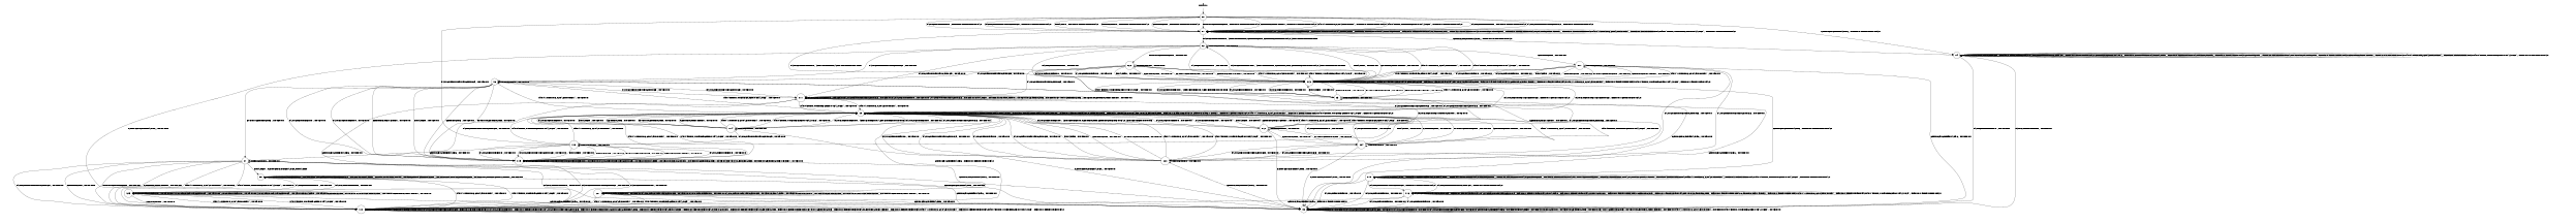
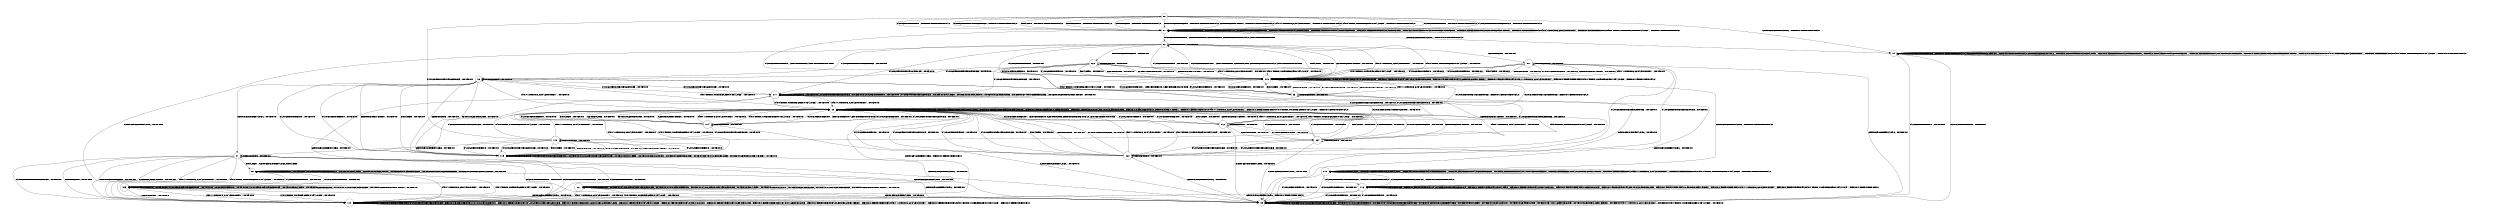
  digraph {
    node [shape=circle]
-   __start0 [shape=none]
    n2 [label=s0]
    n3 [label=s1]
    n4 [label=s4]
    n5 [label=s2]
    n6 [label=s3]
    n7 [label=s5]
    n8 [label=s6]
    n9 [label=s11]
    n10 [label=s13]
    n11 [label=s17]
    n12 [label=s22]
    n13 [label=s9]
    n14 [label=s18]
    n15 [label=s7]
    n16 [label=s19]
    n17 [label=s15]
    n18 [label=s20]
    n19 [label=s10]
    n20 [label=s12]
    n21 [label=s14]
    n22 [label=s8]
    n23 [label=s21]
    n24 [label=s23]
    n25 [label=s24]
    n26 [label=s16]
-   __start0 -> n2
    n2 -> n3 [label="RSA_CLIENT_HELLO / HELLO_VERIFY_REQUEST"]
    n2 -> n3 [label="RSA_CLIENT_KEY_EXCHANGE / HELLO_VERIFY_REQUEST"]
    n2 -> n3 [label="PSK_CLIENT_HELLO / HELLO_VERIFY_REQUEST"]
    n2 -> n3 [label="PSK_CLIENT_KEY_EXCHANGE / HELLO_VERIFY_REQUEST"]
    n2 -> n3 [label="FINISHED / HELLO_VERIFY_REQUEST"]
    n2 -> n3 [label="APPLICATION / HELLO_VERIFY_REQUEST"]
    n2 -> n3 [label="CERTIFICATE / HELLO_VERIFY_REQUEST"]
    n2 -> n3 [label="EMPTY_CERTIFICATE / HELLO_VERIFY_REQUEST"]
    n2 -> n3 [label="CERTIFICATE_VERIFY / HELLO_VERIFY_REQUEST"]
    n2 -> n3 [label="Alert(WARNING,CLOSE_NOTIFY) / HELLO_VERIFY_REQUEST"]
    n2 -> n3 [label="Alert(FATAL,UNEXPECTED_MESSAGE) / HELLO_VERIFY_REQUEST"]
    n2 -> n4 [label="CHANGE_CIPHER_SPEC / HELLO_VERIFY_REQUEST"]
    n3 -> n3 [label="RSA_CLIENT_KEY_EXCHANGE / HELLO_VERIFY_REQUEST"]
    n3 -> n3 [label="PSK_CLIENT_KEY_EXCHANGE / HELLO_VERIFY_REQUEST"]
    n3 -> n3 [label="FINISHED / HELLO_VERIFY_REQUEST"]
    n3 -> n3 [label="APPLICATION / HELLO_VERIFY_REQUEST"]
    n3 -> n3 [label="CERTIFICATE / HELLO_VERIFY_REQUEST"]
    n3 -> n3 [label="EMPTY_CERTIFICATE / HELLO_VERIFY_REQUEST"]
    n3 -> n3 [label="CERTIFICATE_VERIFY / HELLO_VERIFY_REQUEST"]
    n3 -> n3 [label="Alert(WARNING,CLOSE_NOTIFY) / HELLO_VERIFY_REQUEST"]
    n3 -> n3 [label="Alert(FATAL,UNEXPECTED_MESSAGE) / HELLO_VERIFY_REQUEST"]
    n3 -> n4 [label="CHANGE_CIPHER_SPEC / HELLO_VERIFY_REQUEST"]
    n3 -> n5 [label="RSA_CLIENT_HELLO / SERVER_HELLO,CERTIFICATE,CERTIFICATE_REQUEST,SERVER_HELLO_DONE"]
    n3 -> n6 [label="PSK_CLIENT_HELLO / SERVER_HELLO,SERVER_HELLO_DONE"]
    n4 -> n4 [label="RSA_CLIENT_KEY_EXCHANGE / HELLO_VERIFY_REQUEST"]
    n4 -> n4 [label="PSK_CLIENT_KEY_EXCHANGE / HELLO_VERIFY_REQUEST"]
    n4 -> n4 [label="CHANGE_CIPHER_SPEC / HELLO_VERIFY_REQUEST"]
    n4 -> n4 [label="FINISHED / HELLO_VERIFY_REQUEST"]
    n4 -> n4 [label="APPLICATION / HELLO_VERIFY_REQUEST"]
    n4 -> n4 [label="CERTIFICATE / HELLO_VERIFY_REQUEST"]
    n4 -> n4 [label="EMPTY_CERTIFICATE / HELLO_VERIFY_REQUEST"]
    n4 -> n4 [label="CERTIFICATE_VERIFY / HELLO_VERIFY_REQUEST"]
    n4 -> n4 [label="Alert(WARNING,CLOSE_NOTIFY) / HELLO_VERIFY_REQUEST"]
    n4 -> n4 [label="Alert(FATAL,UNEXPECTED_MESSAGE) / HELLO_VERIFY_REQUEST"]
    n4 -> n7 [label="RSA_CLIENT_HELLO / TIMEOUT"]
    n4 -> n7 [label="PSK_CLIENT_HELLO / TIMEOUT"]
    n5 -> n5 [label="APPLICATION / TIMEOUT"]
    n5 -> n7 [label="CHANGE_CIPHER_SPEC / TIMEOUT"]
    n5 -> n8 [label="RSA_CLIENT_KEY_EXCHANGE / TIMEOUT"]
    n5 -> n9 [label="PSK_CLIENT_KEY_EXCHANGE / TIMEOUT"]
    n5 -> n10 [label="RSA_CLIENT_HELLO / TIMEOUT"]
    n5 -> n10 [label="PSK_CLIENT_HELLO / TIMEOUT"]
    n5 -> n10 [label="FINISHED / TIMEOUT"]
    n5 -> n10 [label="CERTIFICATE_VERIFY / TIMEOUT"]
    n5 -> n10 [label="Alert(WARNING,CLOSE_NOTIFY) / TIMEOUT"]
    n5 -> n10 [label="Alert(FATAL,UNEXPECTED_MESSAGE) / TIMEOUT"]
    n5 -> n11 [label="CERTIFICATE / TIMEOUT"]
    n5 -> n12 [label="EMPTY_CERTIFICATE / TIMEOUT"]
    n6 -> n6 [label="APPLICATION / TIMEOUT"]
    n6 -> n7 [label="CHANGE_CIPHER_SPEC / TIMEOUT"]
    n6 -> n10 [label="RSA_CLIENT_HELLO / TIMEOUT"]
    n6 -> n10 [label="PSK_CLIENT_HELLO / TIMEOUT"]
    n6 -> n10 [label="FINISHED / TIMEOUT"]
    n6 -> n10 [label="CERTIFICATE / TIMEOUT"]
    n6 -> n10 [label="EMPTY_CERTIFICATE / TIMEOUT"]
    n6 -> n10 [label="CERTIFICATE_VERIFY / TIMEOUT"]
    n6 -> n10 [label="Alert(WARNING,CLOSE_NOTIFY) / TIMEOUT"]
    n6 -> n10 [label="Alert(FATAL,UNEXPECTED_MESSAGE) / TIMEOUT"]
    n6 -> n13 [label="RSA_CLIENT_KEY_EXCHANGE / TIMEOUT"]
    n6 -> n14 [label="PSK_CLIENT_KEY_EXCHANGE / TIMEOUT"]
    n7 -> n7 [label="RSA_CLIENT_HELLO / TIMEOUT"]
    n7 -> n7 [label="RSA_CLIENT_KEY_EXCHANGE / TIMEOUT"]
    n7 -> n7 [label="PSK_CLIENT_HELLO / TIMEOUT"]
    n7 -> n7 [label="PSK_CLIENT_KEY_EXCHANGE / TIMEOUT"]
    n7 -> n7 [label="CHANGE_CIPHER_SPEC / TIMEOUT"]
    n7 -> n7 [label="FINISHED / TIMEOUT"]
    n7 -> n7 [label="APPLICATION / TIMEOUT"]
    n7 -> n7 [label="CERTIFICATE / TIMEOUT"]
    n7 -> n7 [label="EMPTY_CERTIFICATE / TIMEOUT"]
    n7 -> n7 [label="CERTIFICATE_VERIFY / TIMEOUT"]
    n7 -> n7 [label="Alert(WARNING,CLOSE_NOTIFY) / TIMEOUT"]
    n7 -> n7 [label="Alert(FATAL,UNEXPECTED_MESSAGE) / TIMEOUT"]
    n8 -> n8 [label="APPLICATION / TIMEOUT"]
    n8 -> n9 [label="RSA_CLIENT_KEY_EXCHANGE / TIMEOUT"]
    n8 -> n9 [label="PSK_CLIENT_KEY_EXCHANGE / TIMEOUT"]
    n8 -> n13 [label="Alert(WARNING,CLOSE_NOTIFY) / TIMEOUT"]
    n8 -> n13 [label="Alert(FATAL,UNEXPECTED_MESSAGE) / TIMEOUT"]
-   n8 -> n15 [label="EMPTY_CERTIFICATE / TIMEOUT"]
+   n8 -> n15 [label="CHANGE_CIPHER_SPEC / TIMEOUT"]
    n8 -> n16 [label="RSA_CLIENT_HELLO / TIMEOUT"]
    n8 -> n16 [label="PSK_CLIENT_HELLO / TIMEOUT"]
    n8 -> n16 [label="FINISHED / TIMEOUT"]
    n8 -> n16 [label="CERTIFICATE / TIMEOUT"]
    n8 -> n16 [label="EMPTY_CERTIFICATE / TIMEOUT"]
    n8 -> n16 [label="CERTIFICATE_VERIFY / TIMEOUT"]
    n9 -> n7 [label="CHANGE_CIPHER_SPEC / TIMEOUT"]
    n9 -> n9 [label="RSA_CLIENT_HELLO / TIMEOUT"]
    n9 -> n9 [label="RSA_CLIENT_KEY_EXCHANGE / TIMEOUT"]
    n9 -> n9 [label="PSK_CLIENT_HELLO / TIMEOUT"]
    n9 -> n9 [label="PSK_CLIENT_KEY_EXCHANGE / TIMEOUT"]
    n9 -> n9 [label="FINISHED / TIMEOUT"]
    n9 -> n9 [label="APPLICATION / TIMEOUT"]
    n9 -> n9 [label="CERTIFICATE / TIMEOUT"]
    n9 -> n9 [label="EMPTY_CERTIFICATE / TIMEOUT"]
    n9 -> n9 [label="CERTIFICATE_VERIFY / TIMEOUT"]
    n9 -> n13 [label="Alert(WARNING,CLOSE_NOTIFY) / TIMEOUT"]
    n9 -> n13 [label="Alert(FATAL,UNEXPECTED_MESSAGE) / TIMEOUT"]
    n10 -> n5 [label="RSA_CLIENT_HELLO / SERVER_HELLO,CERTIFICATE,CERTIFICATE_REQUEST,SERVER_HELLO_DONE"]
    n10 -> n6 [label="PSK_CLIENT_HELLO / SERVER_HELLO,SERVER_HELLO_DONE"]
    n10 -> n10 [label="FINISHED / HELLO_VERIFY_REQUEST"]
    n10 -> n10 [label="APPLICATION / HELLO_VERIFY_REQUEST"]
    n10 -> n10 [label="CERTIFICATE / HELLO_VERIFY_REQUEST"]
    n10 -> n10 [label="EMPTY_CERTIFICATE / HELLO_VERIFY_REQUEST"]
    n10 -> n10 [label="CERTIFICATE_VERIFY / HELLO_VERIFY_REQUEST"]
    n10 -> n10 [label="Alert(WARNING,CLOSE_NOTIFY) / HELLO_VERIFY_REQUEST"]
    n10 -> n10 [label="Alert(FATAL,UNEXPECTED_MESSAGE) / HELLO_VERIFY_REQUEST"]
    n10 -> n13 [label="RSA_CLIENT_KEY_EXCHANGE / HELLO_VERIFY_REQUEST"]
    n10 -> n13 [label="PSK_CLIENT_KEY_EXCHANGE / HELLO_VERIFY_REQUEST"]
    n10 -> n17 [label="CHANGE_CIPHER_SPEC / HELLO_VERIFY_REQUEST"]
    n11 -> n7 [label="CHANGE_CIPHER_SPEC / TIMEOUT"]
    n11 -> n10 [label="RSA_CLIENT_HELLO / TIMEOUT"]
    n11 -> n10 [label="PSK_CLIENT_HELLO / TIMEOUT"]
    n11 -> n10 [label="FINISHED / TIMEOUT"]
    n11 -> n10 [label="CERTIFICATE / TIMEOUT"]
    n11 -> n10 [label="EMPTY_CERTIFICATE / TIMEOUT"]
    n11 -> n10 [label="CERTIFICATE_VERIFY / TIMEOUT"]
    n11 -> n10 [label="Alert(WARNING,CLOSE_NOTIFY) / TIMEOUT"]
    n11 -> n10 [label="Alert(FATAL,UNEXPECTED_MESSAGE) / TIMEOUT"]
    n11 -> n11 [label="APPLICATION / TIMEOUT"]
    n11 -> n18 [label="RSA_CLIENT_KEY_EXCHANGE / TIMEOUT"]
    n11 -> n18 [label="PSK_CLIENT_KEY_EXCHANGE / TIMEOUT"]
    n12 -> n7 [label="CHANGE_CIPHER_SPEC / TIMEOUT"]
    n12 -> n8 [label="RSA_CLIENT_KEY_EXCHANGE / TIMEOUT"]
    n12 -> n9 [label="PSK_CLIENT_KEY_EXCHANGE / TIMEOUT"]
    n12 -> n10 [label="RSA_CLIENT_HELLO / TIMEOUT"]
    n12 -> n10 [label="PSK_CLIENT_HELLO / TIMEOUT"]
    n12 -> n10 [label="FINISHED / TIMEOUT"]
    n12 -> n10 [label="CERTIFICATE / TIMEOUT"]
    n12 -> n10 [label="EMPTY_CERTIFICATE / TIMEOUT"]
    n12 -> n10 [label="CERTIFICATE_VERIFY / TIMEOUT"]
    n12 -> n10 [label="Alert(WARNING,CLOSE_NOTIFY) / TIMEOUT"]
    n12 -> n10 [label="Alert(FATAL,UNEXPECTED_MESSAGE) / TIMEOUT"]
    n12 -> n12 [label="APPLICATION / TIMEOUT"]
    n13 -> n13 [label="RSA_CLIENT_KEY_EXCHANGE / HELLO_VERIFY_REQUEST"]
    n13 -> n13 [label="PSK_CLIENT_KEY_EXCHANGE / HELLO_VERIFY_REQUEST"]
    n13 -> n13 [label="FINISHED / HELLO_VERIFY_REQUEST"]
    n13 -> n13 [label="APPLICATION / HELLO_VERIFY_REQUEST"]
    n13 -> n13 [label="CERTIFICATE / HELLO_VERIFY_REQUEST"]
    n13 -> n13 [label="EMPTY_CERTIFICATE / HELLO_VERIFY_REQUEST"]
    n13 -> n13 [label="CERTIFICATE_VERIFY / HELLO_VERIFY_REQUEST"]
    n13 -> n13 [label="Alert(WARNING,CLOSE_NOTIFY) / HELLO_VERIFY_REQUEST"]
    n13 -> n13 [label="Alert(FATAL,UNEXPECTED_MESSAGE) / HELLO_VERIFY_REQUEST"]
    n13 -> n19 [label="CHANGE_CIPHER_SPEC / HELLO_VERIFY_REQUEST"]
    n13 -> n20 [label="RSA_CLIENT_HELLO / SERVER_HELLO,CERTIFICATE,CERTIFICATE_REQUEST,SERVER_HELLO_DONE"]
    n13 -> n21 [label="PSK_CLIENT_HELLO / SERVER_HELLO,SERVER_HELLO_DONE"]
    n14 -> n2 [label="RSA_CLIENT_KEY_EXCHANGE / TIMEOUT"]
    n14 -> n13 [label="Alert(WARNING,CLOSE_NOTIFY) / TIMEOUT"]
    n14 -> n13 [label="Alert(FATAL,UNEXPECTED_MESSAGE) / TIMEOUT"]
    n14 -> n14 [label="APPLICATION / TIMEOUT"]
    n14 -> n15 [label="CHANGE_CIPHER_SPEC / TIMEOUT"]
    n14 -> n16 [label="RSA_CLIENT_HELLO / TIMEOUT"]
    n14 -> n16 [label="PSK_CLIENT_HELLO / TIMEOUT"]
    n14 -> n16 [label="PSK_CLIENT_KEY_EXCHANGE / TIMEOUT"]
    n14 -> n16 [label="FINISHED / TIMEOUT"]
    n14 -> n16 [label="CERTIFICATE / TIMEOUT"]
    n14 -> n16 [label="EMPTY_CERTIFICATE / TIMEOUT"]
    n14 -> n16 [label="CERTIFICATE_VERIFY / TIMEOUT"]
    n15 -> n7 [label="CHANGE_CIPHER_SPEC / TIMEOUT"]
    n15 -> n15 [label="APPLICATION / TIMEOUT"]
    n15 -> n19 [label="RSA_CLIENT_HELLO / TIMEOUT"]
    n15 -> n19 [label="RSA_CLIENT_KEY_EXCHANGE / TIMEOUT"]
    n15 -> n19 [label="PSK_CLIENT_HELLO / TIMEOUT"]
    n15 -> n19 [label="PSK_CLIENT_KEY_EXCHANGE / TIMEOUT"]
    n15 -> n19 [label="CERTIFICATE / TIMEOUT"]
    n15 -> n19 [label="EMPTY_CERTIFICATE / TIMEOUT"]
    n15 -> n19 [label="CERTIFICATE_VERIFY / TIMEOUT"]
    n15 -> n19 [label="Alert(WARNING,CLOSE_NOTIFY) / TIMEOUT"]
    n15 -> n19 [label="Alert(FATAL,UNEXPECTED_MESSAGE) / TIMEOUT"]
    n15 -> n22 [label="FINISHED / CHANGE_CIPHER_SPEC,FINISHED"]
    n16 -> n9 [label="RSA_CLIENT_KEY_EXCHANGE / TIMEOUT"]
    n16 -> n13 [label="Alert(WARNING,CLOSE_NOTIFY) / TIMEOUT"]
    n16 -> n13 [label="Alert(FATAL,UNEXPECTED_MESSAGE) / TIMEOUT"]
    n16 -> n16 [label="RSA_CLIENT_HELLO / TIMEOUT"]
    n16 -> n16 [label="PSK_CLIENT_HELLO / TIMEOUT"]
    n16 -> n16 [label="PSK_CLIENT_KEY_EXCHANGE / TIMEOUT"]
    n16 -> n16 [label="FINISHED / TIMEOUT"]
    n16 -> n16 [label="APPLICATION / TIMEOUT"]
    n16 -> n16 [label="CERTIFICATE / TIMEOUT"]
    n16 -> n16 [label="EMPTY_CERTIFICATE / TIMEOUT"]
    n16 -> n16 [label="CERTIFICATE_VERIFY / TIMEOUT"]
    n16 -> n23 [label="CHANGE_CIPHER_SPEC / TIMEOUT"]
    n17 -> n7 [label="RSA_CLIENT_HELLO / TIMEOUT"]
    n17 -> n7 [label="PSK_CLIENT_HELLO / TIMEOUT"]
    n17 -> n17 [label="CHANGE_CIPHER_SPEC / HELLO_VERIFY_REQUEST"]
    n17 -> n17 [label="FINISHED / HELLO_VERIFY_REQUEST"]
    n17 -> n17 [label="APPLICATION / HELLO_VERIFY_REQUEST"]
    n17 -> n17 [label="CERTIFICATE / HELLO_VERIFY_REQUEST"]
    n17 -> n17 [label="EMPTY_CERTIFICATE / HELLO_VERIFY_REQUEST"]
    n17 -> n17 [label="CERTIFICATE_VERIFY / HELLO_VERIFY_REQUEST"]
    n17 -> n17 [label="Alert(WARNING,CLOSE_NOTIFY) / HELLO_VERIFY_REQUEST"]
    n17 -> n17 [label="Alert(FATAL,UNEXPECTED_MESSAGE) / HELLO_VERIFY_REQUEST"]
    n17 -> n26 [label="RSA_CLIENT_KEY_EXCHANGE / HELLO_VERIFY_REQUEST"]
    n17 -> n26 [label="PSK_CLIENT_KEY_EXCHANGE / HELLO_VERIFY_REQUEST"]
    n18 -> n7 [label="CHANGE_CIPHER_SPEC / TIMEOUT"]
    n18 -> n8 [label="CERTIFICATE_VERIFY / TIMEOUT"]
    n18 -> n13 [label="RSA_CLIENT_HELLO / TIMEOUT"]
    n18 -> n13 [label="RSA_CLIENT_KEY_EXCHANGE / TIMEOUT"]
    n18 -> n13 [label="PSK_CLIENT_HELLO / TIMEOUT"]
    n18 -> n13 [label="PSK_CLIENT_KEY_EXCHANGE / TIMEOUT"]
    n18 -> n13 [label="FINISHED / TIMEOUT"]
    n18 -> n13 [label="CERTIFICATE / TIMEOUT"]
    n18 -> n13 [label="EMPTY_CERTIFICATE / TIMEOUT"]
    n18 -> n13 [label="Alert(WARNING,CLOSE_NOTIFY) / TIMEOUT"]
    n18 -> n13 [label="Alert(FATAL,UNEXPECTED_MESSAGE) / TIMEOUT"]
    n18 -> n18 [label="APPLICATION / TIMEOUT"]
    n19 -> n19 [label="RSA_CLIENT_HELLO / HELLO_VERIFY_REQUEST"]
    n19 -> n19 [label="RSA_CLIENT_KEY_EXCHANGE / HELLO_VERIFY_REQUEST"]
    n19 -> n19 [label="PSK_CLIENT_HELLO / HELLO_VERIFY_REQUEST"]
    n19 -> n19 [label="PSK_CLIENT_KEY_EXCHANGE / HELLO_VERIFY_REQUEST"]
    n19 -> n19 [label="CHANGE_CIPHER_SPEC / HELLO_VERIFY_REQUEST"]
    n19 -> n19 [label="FINISHED / HELLO_VERIFY_REQUEST"]
    n19 -> n19 [label="APPLICATION / HELLO_VERIFY_REQUEST"]
    n19 -> n19 [label="CERTIFICATE / HELLO_VERIFY_REQUEST"]
    n19 -> n19 [label="EMPTY_CERTIFICATE / HELLO_VERIFY_REQUEST"]
    n19 -> n19 [label="CERTIFICATE_VERIFY / HELLO_VERIFY_REQUEST"]
    n19 -> n19 [label="Alert(WARNING,CLOSE_NOTIFY) / HELLO_VERIFY_REQUEST"]
    n19 -> n19 [label="Alert(FATAL,UNEXPECTED_MESSAGE) / HELLO_VERIFY_REQUEST"]
    n20 -> n7 [label="CHANGE_CIPHER_SPEC / TIMEOUT"]
    n20 -> n8 [label="RSA_CLIENT_KEY_EXCHANGE / TIMEOUT"]
    n20 -> n9 [label="PSK_CLIENT_KEY_APPLICATION / TIMEOUT"]
    n20 -> n13 [label="RSA_CLIENT_HELLO / TIMEOUT"]
    n20 -> n13 [label="PSK_CLIENT_HELLO / TIMEOUT"]
    n20 -> n13 [label="FINISHED / TIMEOUT"]
    n20 -> n13 [label="CERTIFICATE_VERIFY / TIMEOUT"]
    n20 -> n13 [label="Alert(WARNING,CLOSE_NOTIFY) / TIMEOUT"]
    n20 -> n13 [label="Alert(FATAL,UNEXPECTED_MESSAGE) / TIMEOUT"]
    n20 -> n20 [label="APPLICATION / TIMEOUT"]
    n20 -> n25 [label="CERTIFICATE / TIMEOUT"]
    n20 -> n25 [label="EMPTY_CERTIFICATE / TIMEOUT"]
    n21 -> n7 [label="CHANGE_CIPHER_SPEC / TIMEOUT"]
    n21 -> n13 [label="RSA_CLIENT_HELLO / TIMEOUT"]
    n21 -> n13 [label="RSA_CLIENT_KEY_EXCHANGE / TIMEOUT"]
    n21 -> n13 [label="PSK_CLIENT_HELLO / TIMEOUT"]
    n21 -> n13 [label="FINISHED / TIMEOUT"]
    n21 -> n13 [label="CERTIFICATE / TIMEOUT"]
    n21 -> n13 [label="EMPTY_CERTIFICATE / TIMEOUT"]
    n21 -> n13 [label="CERTIFICATE_VERIFY / TIMEOUT"]
    n21 -> n13 [label="Alert(WARNING,CLOSE_NOTIFY) / TIMEOUT"]
    n21 -> n13 [label="Alert(FATAL,UNEXPECTED_MESSAGE) / TIMEOUT"]
    n21 -> n14 [label="PSK_CLIENT_KEY_EXCHANGE / TIMEOUT"]
    n21 -> n21 [label="APPLICATION / TIMEOUT"]
    n22 -> n7 [label="CHANGE_CIPHER_SPEC / TIMEOUT"]
    n22 -> n19 [label="Alert(WARNING,CLOSE_NOTIFY) / TIMEOUT"]
    n22 -> n19 [label="Alert(FATAL,UNEXPECTED_MESSAGE) / TIMEOUT"]
    n22 -> n22 [label="RSA_CLIENT_KEY_EXCHANGE / TIMEOUT"]
    n22 -> n22 [label="PSK_CLIENT_KEY_EXCHANGE / TIMEOUT"]
    n22 -> n22 [label="FINISHED / TIMEOUT"]
    n22 -> n22 [label="APPLICATION / APPLICATION"]
    n22 -> n22 [label="CERTIFICATE / TIMEOUT"]
    n22 -> n22 [label="EMPTY_CERTIFICATE / TIMEOUT"]
    n22 -> n22 [label="CERTIFICATE_VERIFY / TIMEOUT"]
    n22 -> n24 [label="RSA_CLIENT_HELLO / TIMEOUT"]
    n22 -> n24 [label="PSK_CLIENT_HELLO / TIMEOUT"]
    n23 -> n7 [label="CHANGE_CIPHER_SPEC / TIMEOUT"]
    n23 -> n19 [label="Alert(WARNING,CLOSE_NOTIFY) / TIMEOUT"]
    n23 -> n19 [label="Alert(FATAL,UNEXPECTED_MESSAGE) / TIMEOUT"]
    n23 -> n23 [label="RSA_CLIENT_HELLO / TIMEOUT"]
    n23 -> n23 [label="RSA_CLIENT_KEY_EXCHANGE / TIMEOUT"]
    n23 -> n23 [label="PSK_CLIENT_HELLO / TIMEOUT"]
    n23 -> n23 [label="PSK_CLIENT_KEY_EXCHANGE / TIMEOUT"]
    n23 -> n23 [label="FINISHED / TIMEOUT"]
    n23 -> n23 [label="APPLICATION / TIMEOUT"]
    n23 -> n23 [label="CERTIFICATE / TIMEOUT"]
    n23 -> n23 [label="EMPTY_CERTIFICATE / TIMEOUT"]
    n23 -> n23 [label="CERTIFICATE_VERIFY / TIMEOUT"]
    n24 -> n7 [label="CHANGE_CIPHER_SPEC / TIMEOUT"]
    n24 -> n19 [label="APPLICATION / TIMEOUT"]
    n24 -> n19 [label="Alert(WARNING,CLOSE_NOTIFY) / TIMEOUT"]
    n24 -> n19 [label="Alert(FATAL,UNEXPECTED_MESSAGE) / TIMEOUT"]
    n24 -> n24 [label="RSA_CLIENT_HELLO / TIMEOUT"]
    n24 -> n24 [label="RSA_CLIENT_KEY_EXCHANGE / TIMEOUT"]
    n24 -> n24 [label="PSK_CLIENT_HELLO / TIMEOUT"]
    n24 -> n24 [label="PSK_CLIENT_KEY_EXCHANGE / TIMEOUT"]
    n24 -> n24 [label="FINISHED / TIMEOUT"]
    n24 -> n24 [label="CERTIFICATE / TIMEOUT"]
    n24 -> n24 [label="EMPTY_CERTIFICATE / TIMEOUT"]
    n24 -> n24 [label="CERTIFICATE_VERIFY / TIMEOUT"]
    n25 -> n7 [label="CHANGE_CIPHER_SPEC / TIMEOUT"]
    n25 -> n13 [label="RSA_CLIENT_HELLO / TIMEOUT"]
    n25 -> n13 [label="PSK_CLIENT_HELLO / TIMEOUT"]
    n25 -> n13 [label="FINISHED / TIMEOUT"]
    n25 -> n13 [label="CERTIFICATE / TIMEOUT"]
    n25 -> n13 [label="EMPTY_CERTIFICATE / TIMEOUT"]
    n25 -> n13 [label="CERTIFICATE_VERIFY / TIMEOUT"]
    n25 -> n13 [label="Alert(WARNING,CLOSE_NOTIFY) / TIMEOUT"]
    n25 -> n13 [label="Alert(FATAL,UNEXPECTED_MESSAGE) / TIMEOUT"]
    n25 -> n18 [label="RSA_CLIENT_KEY_EXCHANGE / TIMEOUT"]
    n25 -> n18 [label="PSK_CLIENT_KEY_EXCHANGE / TIMEOUT"]
    n25 -> n25 [label="APPLICATION / TIMEOUT"]
    n26 -> n7 [label="RSA_CLIENT_HELLO / TIMEOUT"]
    n26 -> n7 [label="PSK_CLIENT_HELLO / TIMEOUT"]
    n26 -> n19 [label="CHANGE_CIPHER_SPEC / HELLO_VERIFY_REQUEST"]
    n26 -> n26 [label="RSA_CLIENT_KEY_EXCHANGE / HELLO_VERIFY_REQUEST"]
    n26 -> n26 [label="PSK_CLIENT_KEY_EXCHANGE / HELLO_VERIFY_REQUEST"]
    n26 -> n26 [label="FINISHED / HELLO_VERIFY_REQUEST"]
    n26 -> n26 [label="APPLICATION / HELLO_VERIFY_REQUEST"]
    n26 -> n26 [label="CERTIFICATE / HELLO_VERIFY_REQUEST"]
    n26 -> n26 [label="EMPTY_CERTIFICATE / HELLO_VERIFY_REQUEST"]
    n26 -> n26 [label="CERTIFICATE_VERIFY / HELLO_VERIFY_REQUEST"]
    n26 -> n26 [label="Alert(WARNING,CLOSE_NOTIFY) / HELLO_VERIFY_REQUEST"]
    n26 -> n26 [label="Alert(FATAL,UNEXPECTED_MESSAGE) / HELLO_VERIFY_REQUEST"]
  }
